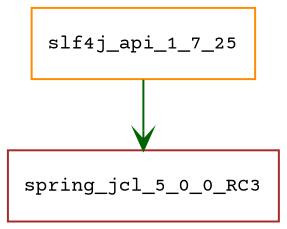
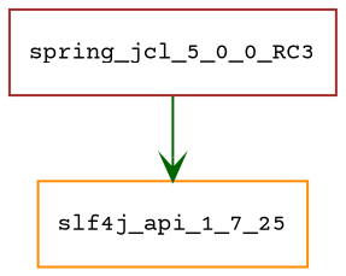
  digraph {
    fontname="Courier Prime"
    node [fontsize=10.0 shape=box fontname="Courier Prime"]
    spring_jcl_5_0_0_RC3 [color=brown]
    slf4j_api_1_7_25 [color=darkorange]
-   slf4j_api_1_7_25 -> spring_jcl_5_0_0_RC3 [color=darkgreen arrowhead=vee fontname="Courier Prime"]
+   spring_jcl_5_0_0_RC3 -> slf4j_api_1_7_25 [color=darkgreen arrowhead=vee fontname="Courier Prime"]
  }
